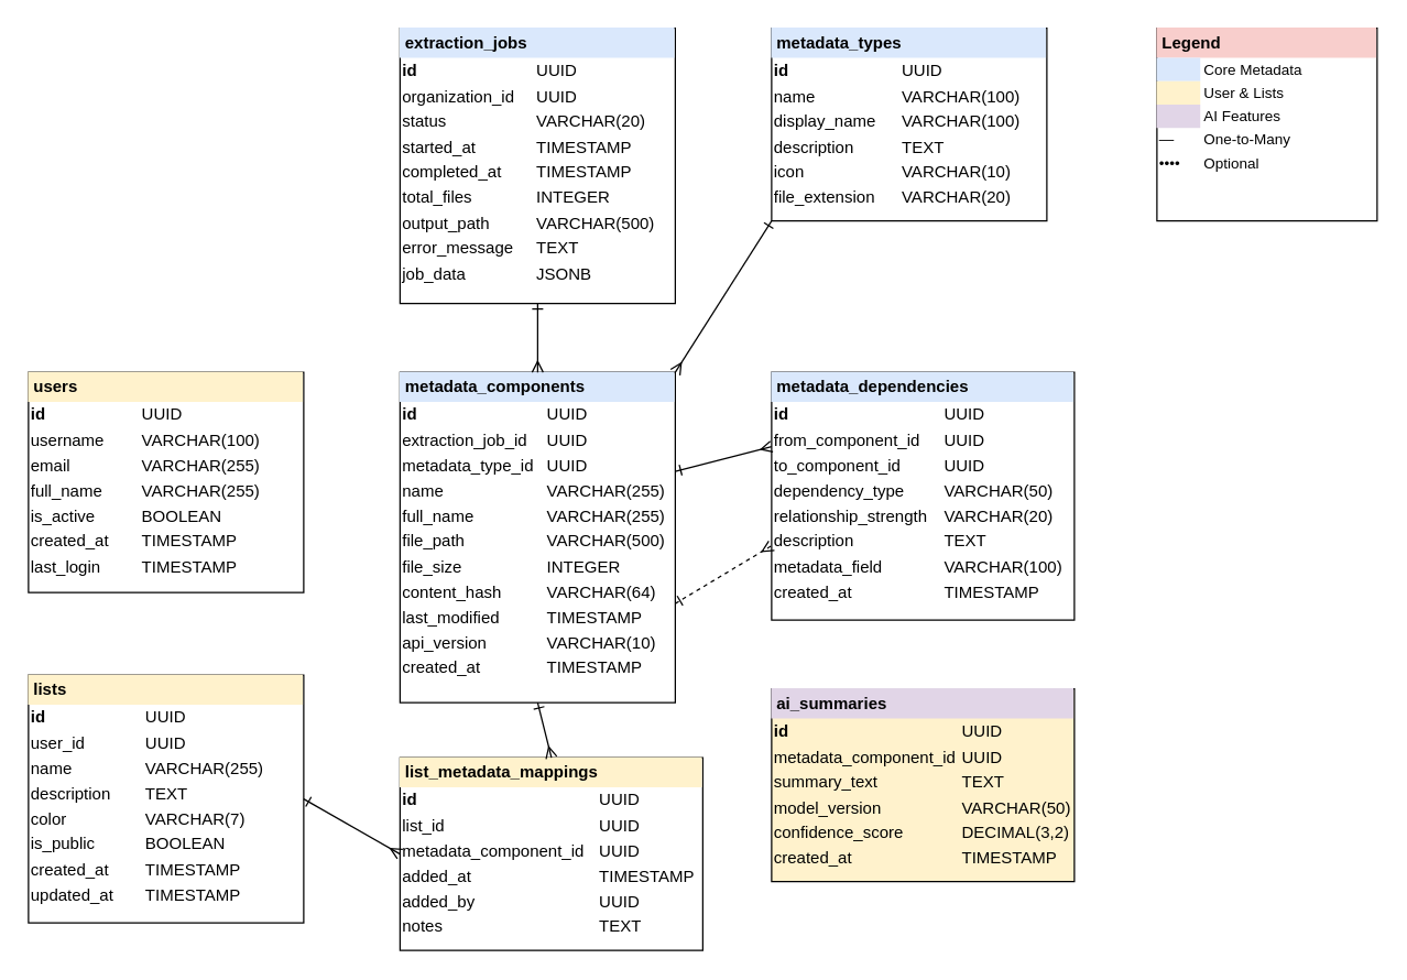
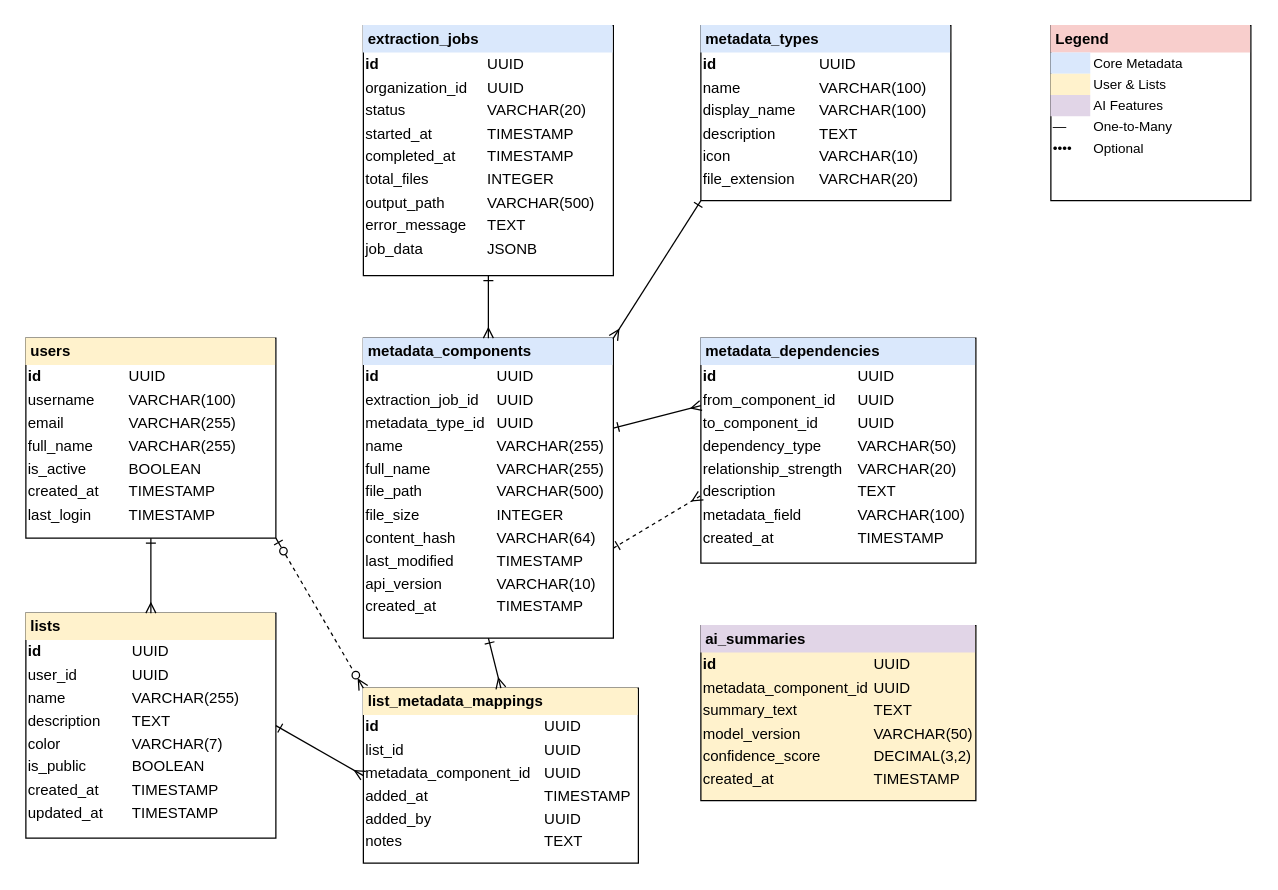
  <mxCell id="0" />
  <mxCell id="1" parent="0" />
  <mxCell id="2" value="&lt;div style=&quot;box-sizing:border-box;width:100%;background:#dae8fc;padding:4px;&quot;&gt;&lt;b&gt;extraction_jobs&lt;/b&gt;&lt;/div&gt;&lt;table style=&quot;width:100%;font-size:1em;&quot; cellpadding=&quot;2&quot; cellspacing=&quot;0&quot;&gt;&lt;tbody&gt;&lt;tr&gt;&lt;td&gt;&lt;b&gt;id&lt;/b&gt;&lt;/td&gt;&lt;td&gt;UUID&lt;/td&gt;&lt;/tr&gt;&lt;tr&gt;&lt;td&gt;organization_id&lt;/td&gt;&lt;td&gt;UUID&lt;/td&gt;&lt;/tr&gt;&lt;tr&gt;&lt;td&gt;status&lt;/td&gt;&lt;td&gt;VARCHAR(20)&lt;/td&gt;&lt;/tr&gt;&lt;tr&gt;&lt;td&gt;started_at&lt;/td&gt;&lt;td&gt;TIMESTAMP&lt;/td&gt;&lt;/tr&gt;&lt;tr&gt;&lt;td&gt;completed_at&lt;/td&gt;&lt;td&gt;TIMESTAMP&lt;/td&gt;&lt;/tr&gt;&lt;tr&gt;&lt;td&gt;total_files&lt;/td&gt;&lt;td&gt;INTEGER&lt;/td&gt;&lt;/tr&gt;&lt;tr&gt;&lt;td&gt;output_path&lt;/td&gt;&lt;td&gt;VARCHAR(500)&lt;/td&gt;&lt;/tr&gt;&lt;tr&gt;&lt;td&gt;error_message&lt;/td&gt;&lt;td&gt;TEXT&lt;/td&gt;&lt;/tr&gt;&lt;tr&gt;&lt;td&gt;job_data&lt;/td&gt;&lt;td&gt;JSONB&lt;/td&gt;&lt;/tr&gt;&lt;/tbody&gt;&lt;/table&gt;" style="verticalAlign=top;align=left;overflow=fill;html=1;strokeWidth=1;" vertex="1" parent="1"><mxGeometry x="290" y="20" width="200" height="200" as="geometry" /></mxCell>
  <mxCell id="3" value="&lt;div style=&quot;box-sizing:border-box;width:100%;background:#dae8fc;padding:4px;&quot;&gt;&lt;b&gt;metadata_types&lt;/b&gt;&lt;/div&gt;&lt;table style=&quot;width:100%;font-size:1em;&quot; cellpadding=&quot;2&quot; cellspacing=&quot;0&quot;&gt;&lt;tbody&gt;&lt;tr&gt;&lt;td&gt;&lt;b&gt;id&lt;/b&gt;&lt;/td&gt;&lt;td&gt;UUID&lt;/td&gt;&lt;/tr&gt;&lt;tr&gt;&lt;td&gt;name&lt;/td&gt;&lt;td&gt;VARCHAR(100)&lt;/td&gt;&lt;/tr&gt;&lt;tr&gt;&lt;td&gt;display_name&lt;/td&gt;&lt;td&gt;VARCHAR(100)&lt;/td&gt;&lt;/tr&gt;&lt;tr&gt;&lt;td&gt;description&lt;/td&gt;&lt;td&gt;TEXT&lt;/td&gt;&lt;/tr&gt;&lt;tr&gt;&lt;td&gt;icon&lt;/td&gt;&lt;td&gt;VARCHAR(10)&lt;/td&gt;&lt;/tr&gt;&lt;tr&gt;&lt;td&gt;file_extension&lt;/td&gt;&lt;td&gt;VARCHAR(20)&lt;/td&gt;&lt;/tr&gt;&lt;/tbody&gt;&lt;/table&gt;" style="verticalAlign=top;align=left;overflow=fill;html=1;strokeWidth=1;" vertex="1" parent="1"><mxGeometry x="560" y="20" width="200" height="140" as="geometry" /></mxCell>
  <mxCell id="4" value="&lt;div style=&quot;box-sizing:border-box;width:100%;background:#dae8fc;padding:4px;&quot;&gt;&lt;b&gt;metadata_components&lt;/b&gt;&lt;/div&gt;&lt;table style=&quot;width:100%;font-size:1em;&quot; cellpadding=&quot;2&quot; cellspacing=&quot;0&quot;&gt;&lt;tbody&gt;&lt;tr&gt;&lt;td&gt;&lt;b&gt;id&lt;/b&gt;&lt;/td&gt;&lt;td&gt;UUID&lt;/td&gt;&lt;/tr&gt;&lt;tr&gt;&lt;td&gt;extraction_job_id&lt;/td&gt;&lt;td&gt;UUID&lt;/td&gt;&lt;/tr&gt;&lt;tr&gt;&lt;td&gt;metadata_type_id&lt;/td&gt;&lt;td&gt;UUID&lt;/td&gt;&lt;/tr&gt;&lt;tr&gt;&lt;td&gt;name&lt;/td&gt;&lt;td&gt;VARCHAR(255)&lt;/td&gt;&lt;/tr&gt;&lt;tr&gt;&lt;td&gt;full_name&lt;/td&gt;&lt;td&gt;VARCHAR(255)&lt;/td&gt;&lt;/tr&gt;&lt;tr&gt;&lt;td&gt;file_path&lt;/td&gt;&lt;td&gt;VARCHAR(500)&lt;/td&gt;&lt;/tr&gt;&lt;tr&gt;&lt;td&gt;file_size&lt;/td&gt;&lt;td&gt;INTEGER&lt;/td&gt;&lt;/tr&gt;&lt;tr&gt;&lt;td&gt;content_hash&lt;/td&gt;&lt;td&gt;VARCHAR(64)&lt;/td&gt;&lt;/tr&gt;&lt;tr&gt;&lt;td&gt;last_modified&lt;/td&gt;&lt;td&gt;TIMESTAMP&lt;/td&gt;&lt;/tr&gt;&lt;tr&gt;&lt;td&gt;api_version&lt;/td&gt;&lt;td&gt;VARCHAR(10)&lt;/td&gt;&lt;/tr&gt;&lt;tr&gt;&lt;td&gt;created_at&lt;/td&gt;&lt;td&gt;TIMESTAMP&lt;/td&gt;&lt;/tr&gt;&lt;/tbody&gt;&lt;/table&gt;" style="verticalAlign=top;align=left;overflow=fill;html=1;strokeWidth=1;" vertex="1" parent="1"><mxGeometry x="290" y="270" width="200" height="240" as="geometry" /></mxCell>
  <mxCell id="5" value="&lt;div style=&quot;box-sizing:border-box;width:100%;background:#dae8fc;padding:4px;&quot;&gt;&lt;b&gt;metadata_dependencies&lt;/b&gt;&lt;/div&gt;&lt;table style=&quot;width:100%;font-size:1em;&quot; cellpadding=&quot;2&quot; cellspacing=&quot;0&quot;&gt;&lt;tbody&gt;&lt;tr&gt;&lt;td&gt;&lt;b&gt;id&lt;/b&gt;&lt;/td&gt;&lt;td&gt;UUID&lt;/td&gt;&lt;/tr&gt;&lt;tr&gt;&lt;td&gt;from_component_id&lt;/td&gt;&lt;td&gt;UUID&lt;/td&gt;&lt;/tr&gt;&lt;tr&gt;&lt;td&gt;to_component_id&lt;/td&gt;&lt;td&gt;UUID&lt;/td&gt;&lt;/tr&gt;&lt;tr&gt;&lt;td&gt;dependency_type&lt;/td&gt;&lt;td&gt;VARCHAR(50)&lt;/td&gt;&lt;/tr&gt;&lt;tr&gt;&lt;td&gt;relationship_strength&lt;/td&gt;&lt;td&gt;VARCHAR(20)&lt;/td&gt;&lt;/tr&gt;&lt;tr&gt;&lt;td&gt;description&lt;/td&gt;&lt;td&gt;TEXT&lt;/td&gt;&lt;/tr&gt;&lt;tr&gt;&lt;td&gt;metadata_field&lt;/td&gt;&lt;td&gt;VARCHAR(100)&lt;/td&gt;&lt;/tr&gt;&lt;tr&gt;&lt;td&gt;created_at&lt;/td&gt;&lt;td&gt;TIMESTAMP&lt;/td&gt;&lt;/tr&gt;&lt;/tbody&gt;&lt;/table&gt;" style="verticalAlign=top;align=left;overflow=fill;html=1;strokeWidth=1;" vertex="1" parent="1"><mxGeometry x="560" y="270" width="220" height="180" as="geometry" /></mxCell>
  <mxCell id="6" value="&lt;div style=&quot;box-sizing:border-box;width:100%;background:#fff2cc;padding:4px;&quot;&gt;&lt;b&gt;users&lt;/b&gt;&lt;/div&gt;&lt;table style=&quot;width:100%;font-size:1em;&quot; cellpadding=&quot;2&quot; cellspacing=&quot;0&quot;&gt;&lt;tbody&gt;&lt;tr&gt;&lt;td&gt;&lt;b&gt;id&lt;/b&gt;&lt;/td&gt;&lt;td&gt;UUID&lt;/td&gt;&lt;/tr&gt;&lt;tr&gt;&lt;td&gt;username&lt;/td&gt;&lt;td&gt;VARCHAR(100)&lt;/td&gt;&lt;/tr&gt;&lt;tr&gt;&lt;td&gt;email&lt;/td&gt;&lt;td&gt;VARCHAR(255)&lt;/td&gt;&lt;/tr&gt;&lt;tr&gt;&lt;td&gt;full_name&lt;/td&gt;&lt;td&gt;VARCHAR(255)&lt;/td&gt;&lt;/tr&gt;&lt;tr&gt;&lt;td&gt;is_active&lt;/td&gt;&lt;td&gt;BOOLEAN&lt;/td&gt;&lt;/tr&gt;&lt;tr&gt;&lt;td&gt;created_at&lt;/td&gt;&lt;td&gt;TIMESTAMP&lt;/td&gt;&lt;/tr&gt;&lt;tr&gt;&lt;td&gt;last_login&lt;/td&gt;&lt;td&gt;TIMESTAMP&lt;/td&gt;&lt;/tr&gt;&lt;/tbody&gt;&lt;/table&gt;" style="verticalAlign=top;align=left;overflow=fill;html=1;strokeWidth=1;" vertex="1" parent="1"><mxGeometry x="20" y="270" width="200" height="160" as="geometry" /></mxCell>
  <mxCell id="7" value="&lt;div style=&quot;box-sizing:border-box;width:100%;background:#fff2cc;padding:4px;&quot;&gt;&lt;b&gt;lists&lt;/b&gt;&lt;/div&gt;&lt;table style=&quot;width:100%;font-size:1em;&quot; cellpadding=&quot;2&quot; cellspacing=&quot;0&quot;&gt;&lt;tbody&gt;&lt;tr&gt;&lt;td&gt;&lt;b&gt;id&lt;/b&gt;&lt;/td&gt;&lt;td&gt;UUID&lt;/td&gt;&lt;/tr&gt;&lt;tr&gt;&lt;td&gt;user_id&lt;/td&gt;&lt;td&gt;UUID&lt;/td&gt;&lt;/tr&gt;&lt;tr&gt;&lt;td&gt;name&lt;/td&gt;&lt;td&gt;VARCHAR(255)&lt;/td&gt;&lt;/tr&gt;&lt;tr&gt;&lt;td&gt;description&lt;/td&gt;&lt;td&gt;TEXT&lt;/td&gt;&lt;/tr&gt;&lt;tr&gt;&lt;td&gt;color&lt;/td&gt;&lt;td&gt;VARCHAR(7)&lt;/td&gt;&lt;/tr&gt;&lt;tr&gt;&lt;td&gt;is_public&lt;/td&gt;&lt;td&gt;BOOLEAN&lt;/td&gt;&lt;/tr&gt;&lt;tr&gt;&lt;td&gt;created_at&lt;/td&gt;&lt;td&gt;TIMESTAMP&lt;/td&gt;&lt;/tr&gt;&lt;tr&gt;&lt;td&gt;updated_at&lt;/td&gt;&lt;td&gt;TIMESTAMP&lt;/td&gt;&lt;/tr&gt;&lt;/tbody&gt;&lt;/table&gt;" style="verticalAlign=top;align=left;overflow=fill;html=1;strokeWidth=1;" vertex="1" parent="1"><mxGeometry x="20" y="490" width="200" height="180" as="geometry" /></mxCell>
  <mxCell id="8" value="&lt;div style=&quot;box-sizing:border-box;width:100%;background:#fff2cc;padding:4px;&quot;&gt;&lt;b&gt;list_metadata_mappings&lt;/b&gt;&lt;/div&gt;&lt;table style=&quot;width:100%;font-size:1em;&quot; cellpadding=&quot;2&quot; cellspacing=&quot;0&quot;&gt;&lt;tbody&gt;&lt;tr&gt;&lt;td&gt;&lt;b&gt;id&lt;/b&gt;&lt;/td&gt;&lt;td&gt;UUID&lt;/td&gt;&lt;/tr&gt;&lt;tr&gt;&lt;td&gt;list_id&lt;/td&gt;&lt;td&gt;UUID&lt;/td&gt;&lt;/tr&gt;&lt;tr&gt;&lt;td&gt;metadata_component_id&lt;/td&gt;&lt;td&gt;UUID&lt;/td&gt;&lt;/tr&gt;&lt;tr&gt;&lt;td&gt;added_at&lt;/td&gt;&lt;td&gt;TIMESTAMP&lt;/td&gt;&lt;/tr&gt;&lt;tr&gt;&lt;td&gt;added_by&lt;/td&gt;&lt;td&gt;UUID&lt;/td&gt;&lt;/tr&gt;&lt;tr&gt;&lt;td&gt;notes&lt;/td&gt;&lt;td&gt;TEXT&lt;/td&gt;&lt;/tr&gt;&lt;/tbody&gt;&lt;/table&gt;" style="verticalAlign=top;align=left;overflow=fill;html=1;strokeWidth=1;" vertex="1" parent="1"><mxGeometry x="290" y="550" width="220" height="140" as="geometry" /></mxCell>
  <mxCell id="9" value="&lt;div style=&quot;box-sizing:border-box;width:100%;background:#e1d5e7;padding:4px;&quot;&gt;&lt;b&gt;ai_summaries&lt;/b&gt;&lt;/div&gt;&lt;table style=&quot;width:100%;font-size:1em;&quot; cellpadding=&quot;2&quot; cellspacing=&quot;0&quot;&gt;&lt;tbody&gt;&lt;tr&gt;&lt;td&gt;&lt;b&gt;id&lt;/b&gt;&lt;/td&gt;&lt;td&gt;UUID&lt;/td&gt;&lt;/tr&gt;&lt;tr&gt;&lt;td&gt;metadata_component_id&lt;/td&gt;&lt;td&gt;UUID&lt;/td&gt;&lt;/tr&gt;&lt;tr&gt;&lt;td&gt;summary_text&lt;/td&gt;&lt;td&gt;TEXT&lt;/td&gt;&lt;/tr&gt;&lt;tr&gt;&lt;td&gt;model_version&lt;/td&gt;&lt;td&gt;VARCHAR(50)&lt;/td&gt;&lt;/tr&gt;&lt;tr&gt;&lt;td&gt;confidence_score&lt;/td&gt;&lt;td&gt;DECIMAL(3,2)&lt;/td&gt;&lt;/tr&gt;&lt;tr&gt;&lt;td&gt;created_at&lt;/td&gt;&lt;td&gt;TIMESTAMP&lt;/td&gt;&lt;/tr&gt;&lt;/tbody&gt;&lt;/table&gt;" style="verticalAlign=top;align=left;overflow=fill;html=1;strokeWidth=1;fillColor=#fff2cc;" vertex="1" parent="1"><mxGeometry x="560" y="500" width="220" height="140" as="geometry" /></mxCell>
  <mxCell id="10" style="endArrow=none;html=1;rounded=0;exitX=0.5;exitY=1;entryX=0.5;entryY=0;startArrow=ERone;startFill=0;endArrow=ERmany;endFill=0;" edge="1" parent="1" source="2" target="4"><mxGeometry relative="1" as="geometry" /></mxCell>
  <mxCell id="11" style="endArrow=none;html=1;rounded=0;exitX=0;exitY=1;entryX=1;entryY=0;startArrow=ERone;startFill=0;endArrow=ERmany;endFill=0;" edge="1" parent="1" source="3" target="4"><mxGeometry relative="1" as="geometry" /></mxCell>
  <mxCell id="12" style="endArrow=none;html=1;rounded=0;exitX=1;exitY=0.3;entryX=0;entryY=0.3;startArrow=ERone;startFill=0;endArrow=ERmany;endFill=0;" edge="1" parent="1" source="4" target="5"><mxGeometry relative="1" as="geometry" /></mxCell>
  <mxCell id="13" style="endArrow=none;html=1;rounded=0;exitX=1;exitY=0.7;entryX=0;entryY=0.7;startArrow=ERone;startFill=0;endArrow=ERmany;endFill=0;dashed=1;" edge="1" parent="1" source="4" target="5"><mxGeometry relative="1" as="geometry" /></mxCell>
+ <mxCell id="14" style="endArrow=none;html=1;rounded=0;exitX=0.5;exitY=1;entryX=0.5;entryY=0;startArrow=ERone;startFill=0;endArrow=ERmany;endFill=0;" edge="1" parent="1" source="6" target="7"><mxGeometry relative="1" as="geometry" /></mxCell>
  <mxCell id="15" style="endArrow=none;html=1;rounded=0;exitX=1;exitY=0.5;entryX=0;entryY=0.5;startArrow=ERone;startFill=0;endArrow=ERmany;endFill=0;" edge="1" parent="1" source="7" target="8"><mxGeometry relative="1" as="geometry" /></mxCell>
  <mxCell id="16" style="endArrow=none;html=1;rounded=0;exitX=0.5;exitY=1;entryX=0.5;entryY=0;startArrow=ERone;startFill=0;endArrow=ERmany;endFill=0;" edge="1" parent="1" source="4" target="8"><mxGeometry relative="1" as="geometry" /></mxCell>
+ <mxCell id="17" style="endArrow=none;html=1;rounded=0;exitX=1;exitY=1;entryX=0;entryY=0;startArrow=ERzeroToOne;startFill=0;endArrow=ERzeroToMany;endFill=0;dashed=1;" edge="1" parent="1" source="6" target="8"><mxGeometry relative="1" as="geometry" /></mxCell>
  <mxCell id="18" value="&lt;div style=&quot;box-sizing:border-box;width:100%;background:#f8cecc;padding:4px;&quot;&gt;&lt;b&gt;Legend&lt;/b&gt;&lt;/div&gt;&lt;table style=&quot;width:100%;font-size:0.9em;&quot; cellpadding=&quot;2&quot; cellspacing=&quot;0&quot;&gt;&lt;tbody&gt;&lt;tr&gt;&lt;td style=&quot;background:#dae8fc;&quot;&gt;&lt;/td&gt;&lt;td&gt;Core Metadata&lt;/td&gt;&lt;/tr&gt;&lt;tr&gt;&lt;td style=&quot;background:#fff2cc;&quot;&gt;&lt;/td&gt;&lt;td&gt;User &amp; Lists&lt;/td&gt;&lt;/tr&gt;&lt;tr&gt;&lt;td style=&quot;background:#e1d5e7;&quot;&gt;&lt;/td&gt;&lt;td&gt;AI Features&lt;/td&gt;&lt;/tr&gt;&lt;tr&gt;&lt;td&gt;—&lt;/td&gt;&lt;td&gt;One-to-Many&lt;/td&gt;&lt;/tr&gt;&lt;tr&gt;&lt;td&gt;••••&lt;/td&gt;&lt;td&gt;Optional&lt;/td&gt;&lt;/tr&gt;&lt;/tbody&gt;&lt;/table&gt;" style="verticalAlign=top;align=left;overflow=fill;html=1;" vertex="1" parent="1"><mxGeometry x="840" y="20" width="160" height="140" as="geometry" /></mxCell>
